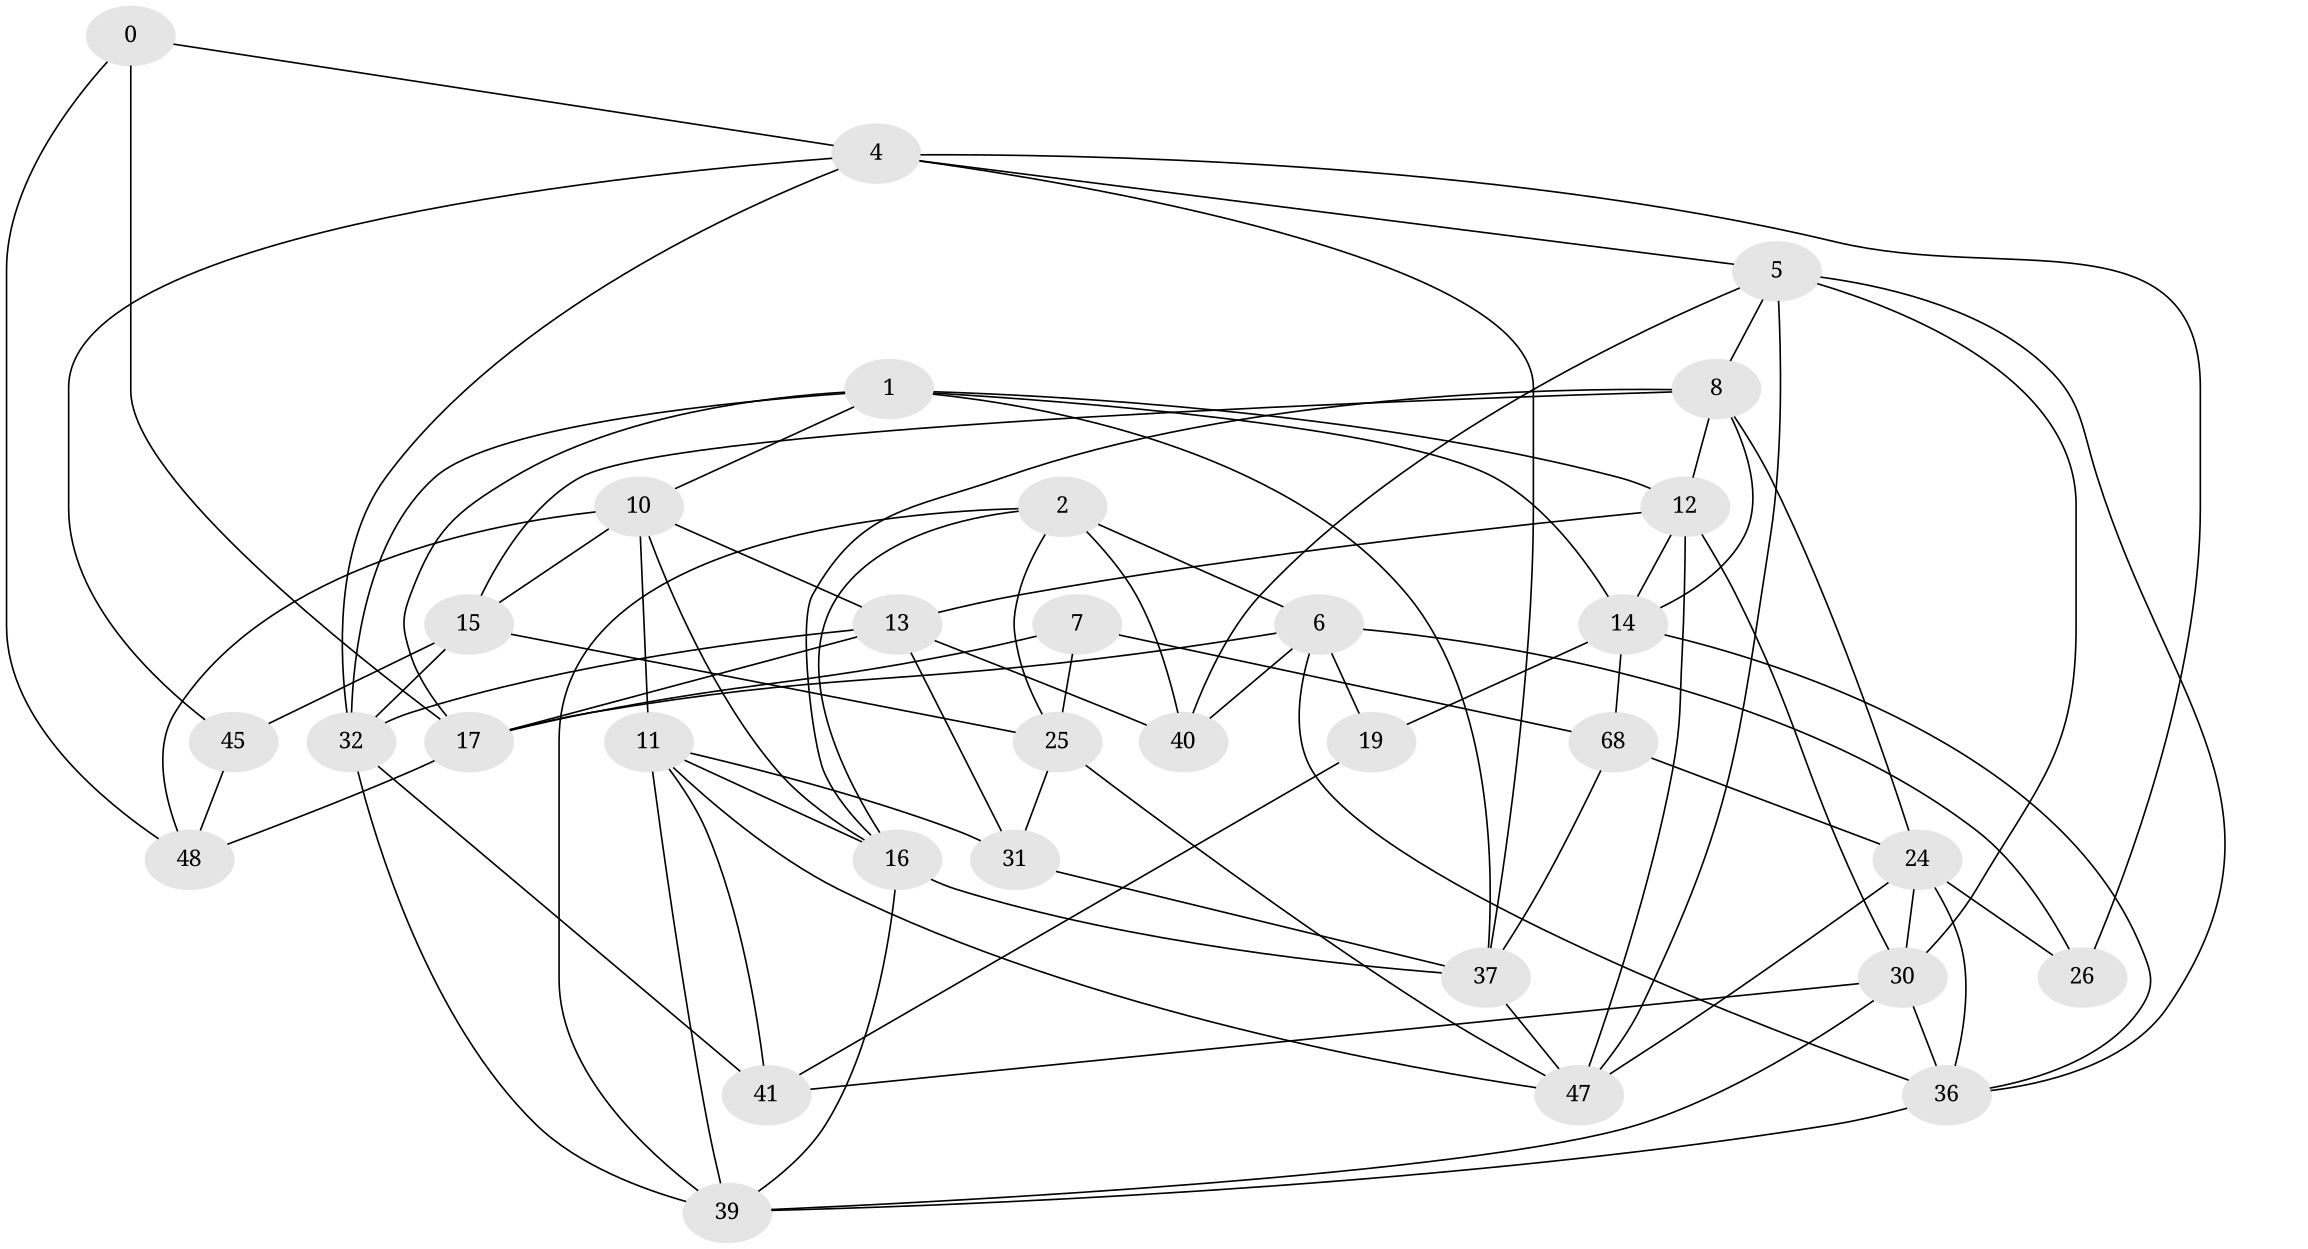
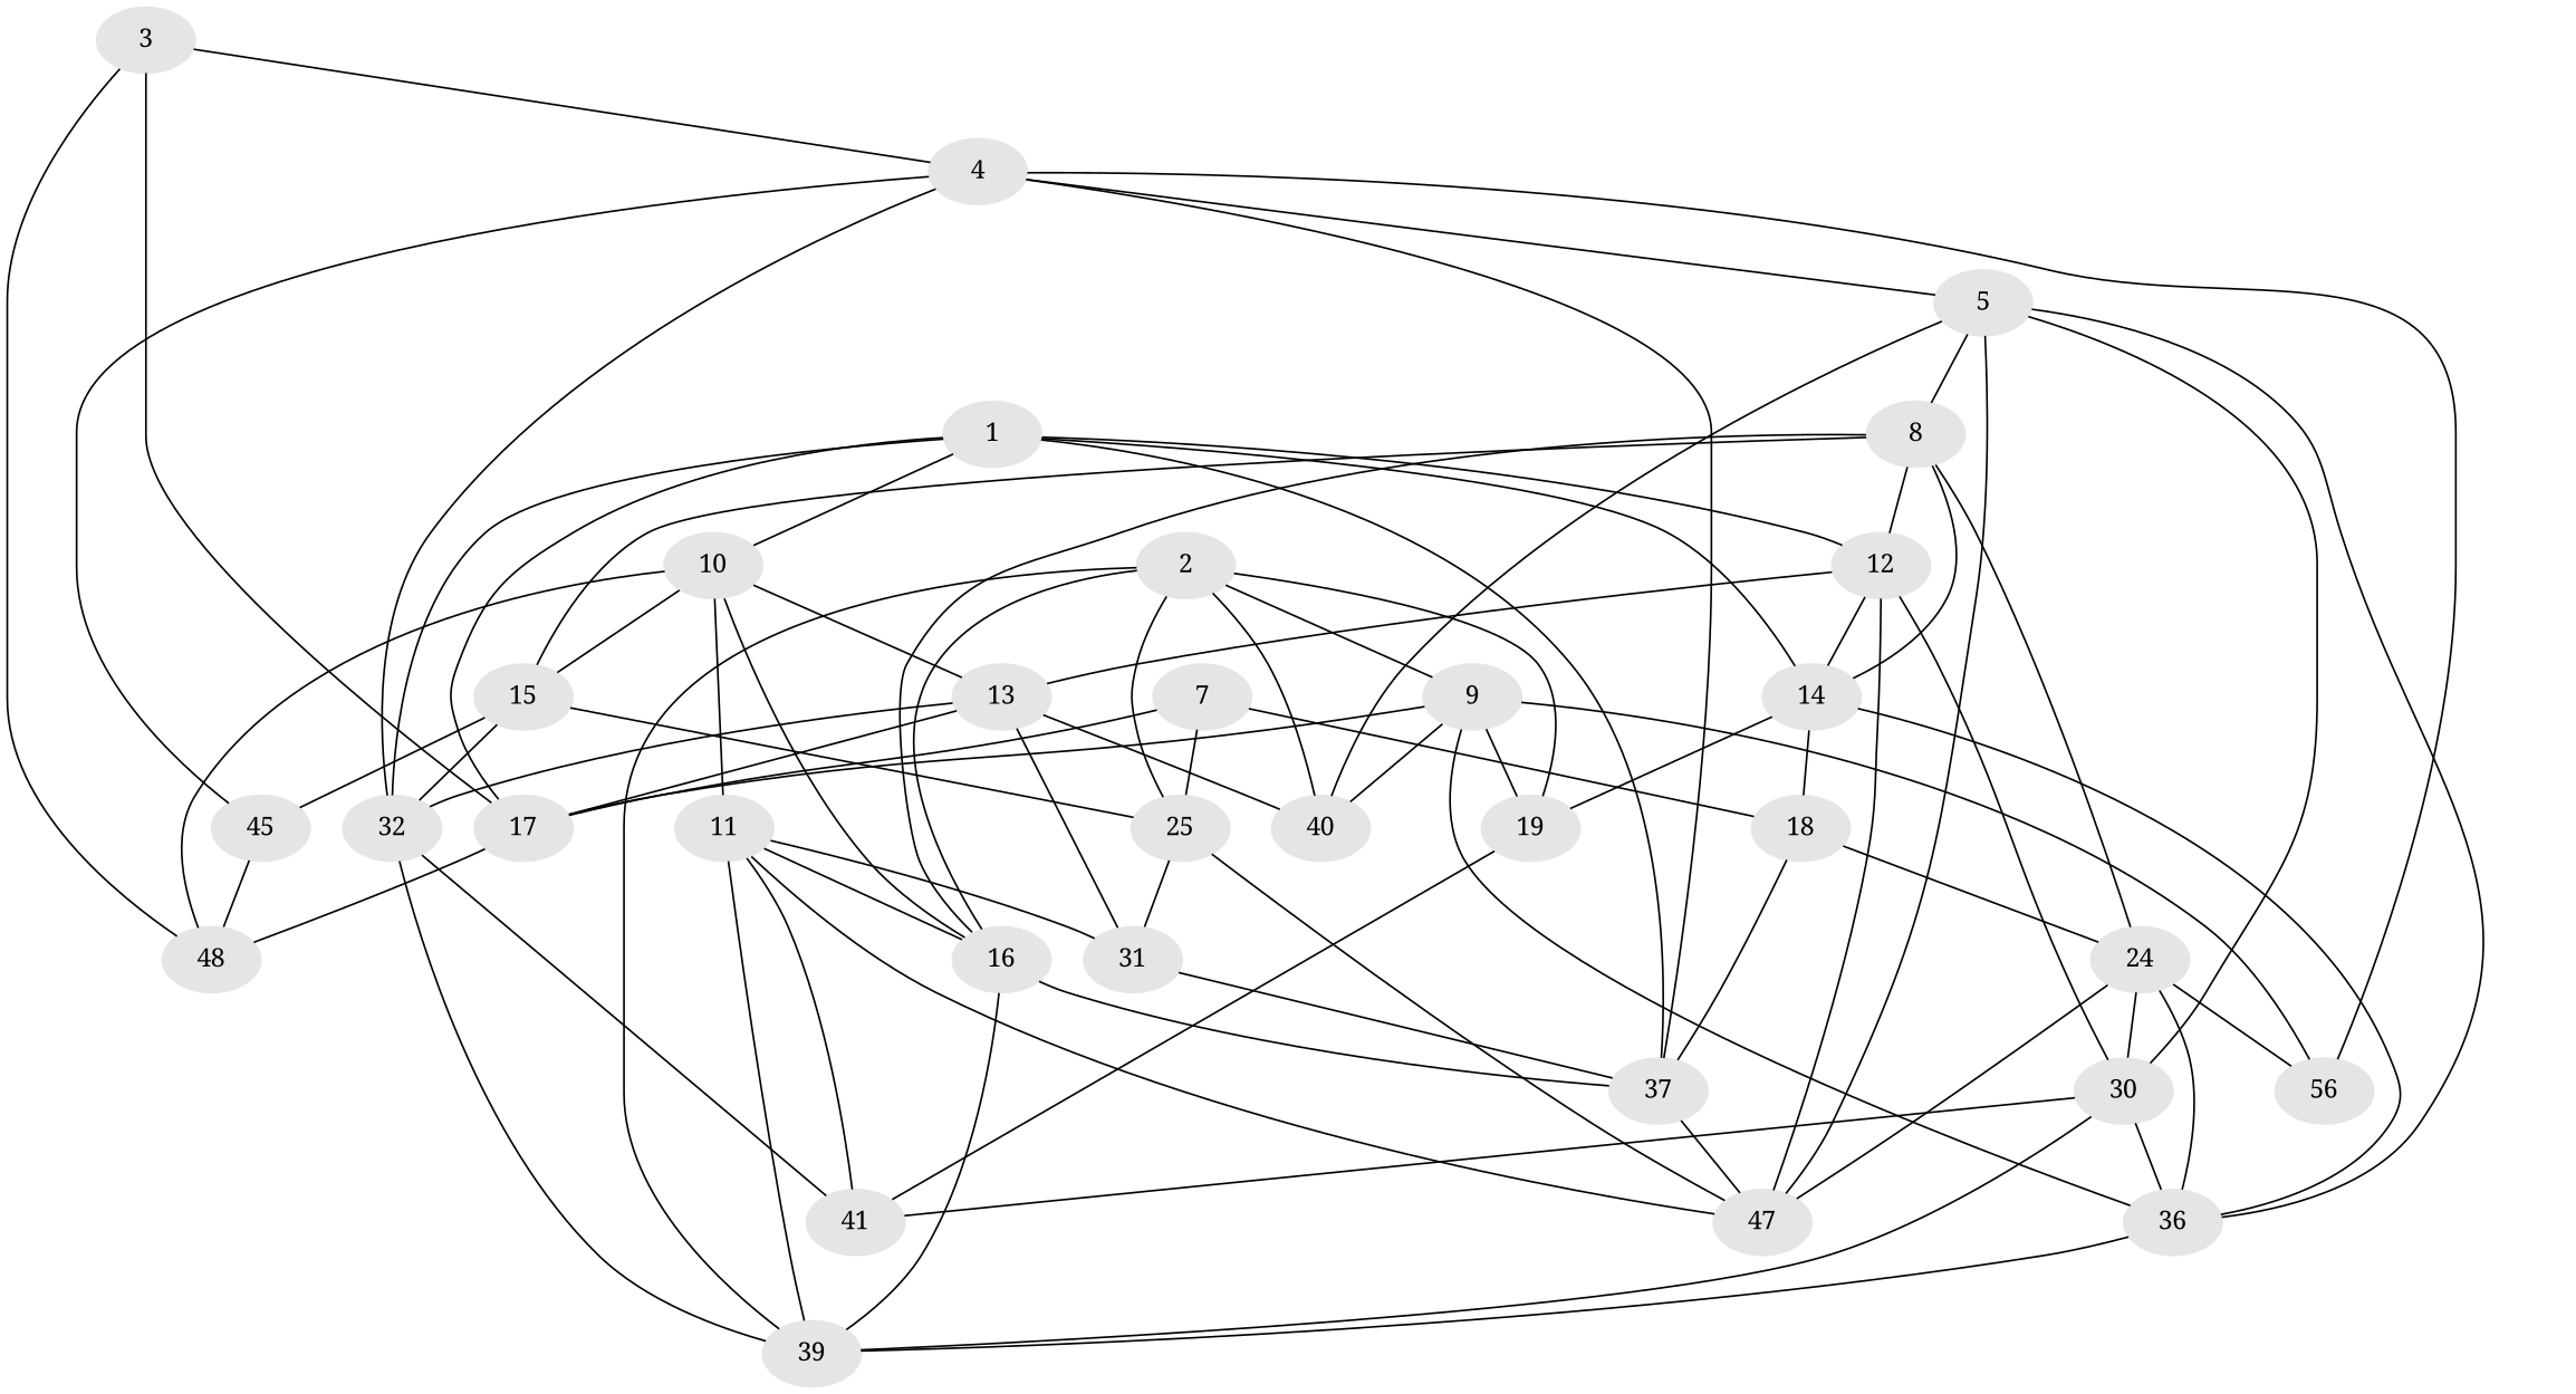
  graph {
    fontname="Noto Serif"
    node [color=gray90 fontname="Noto Serif" style=filled]
    edge [fontname="Noto Serif"]
    1 [super="+23"]
    10 [super="+55"]
    12 [super="+42"]
    14 [super="+53"]
    17 [super="+20"]
    32 [super="+49"]
    37 [super="+52"]
    16 [super="+29"]
    48
    15 [super="+51"]
    11 [super="+21"]
    13 [super="+50"]
    30 [super="+34"]
    47 [super="+54"]
    19
    36 [super="+38"]
-   18 [label=68]
+   18
    39 [super="+56"]
    41
    2 [super="+35"]
-   6 [super="+9"]
+   6 [super="+9" label=9]
    25 [super="+27"]
    40
-   26 [super="+28"]
+   26 [super="+28" label=56]
    31
-   3 [super="+22" label=0]
+   3 [super="+22"]
    4 [super="+46"]
    5 [super="+33"]
    45
    8 [super="+43"]
    24 [super="+44"]
    7
    1 -- 10
    1 -- 12
    1 -- 14
    1 -- 17
    1 -- 32
    1 -- 37
    10 -- 16
    10 -- 48
    10 -- 15
    10 -- 11
    10 -- 13
    12 -- 14
    12 -- 13
    12 -- 30
    12 -- 47
    14 -- 19
    14 -- 36
    14 -- 18
    17 -- 48
    32 -- 39
    32 -- 41
    37 -- 47
    16 -- 37
    16 -- 39
    15 -- 32
    15 -- 25
    15 -- 45 [weight=2]
    11 -- 16
    11 -- 47
    11 -- 39
    11 -- 41
    11 -- 31
    13 -- 17
    13 -- 32
    13 -- 40
    13 -- 31
    30 -- 36
    30 -- 39
    30 -- 41
    19 -- 41
    36 -- 39
    18 -- 37
    18 -- 24
    2 -- 16
+   2 -- 19
    2 -- 39
    2 -- 6
    2 -- 25
    2 -- 40
    6 -- 17
    6 -- 19
    6 -- 36
    6 -- 40
    6 -- 26
    25 -- 47
    25 -- 31
    31 -- 37
    3 -- 17
    3 -- 48
    3 -- 4
    4 -- 32
    4 -- 37
    4 -- 26
    4 -- 5
    4 -- 45
    5 -- 30
    5 -- 47
    5 -- 36
    5 -- 40
    5 -- 8
    45 -- 48
    8 -- 12
    8 -- 14
    8 -- 16
    8 -- 15
    8 -- 24
    24 -- 30
    24 -- 47
    24 -- 36
    24 -- 26
    7 -- 17
    7 -- 18
    7 -- 25 [weight=2]
  }
